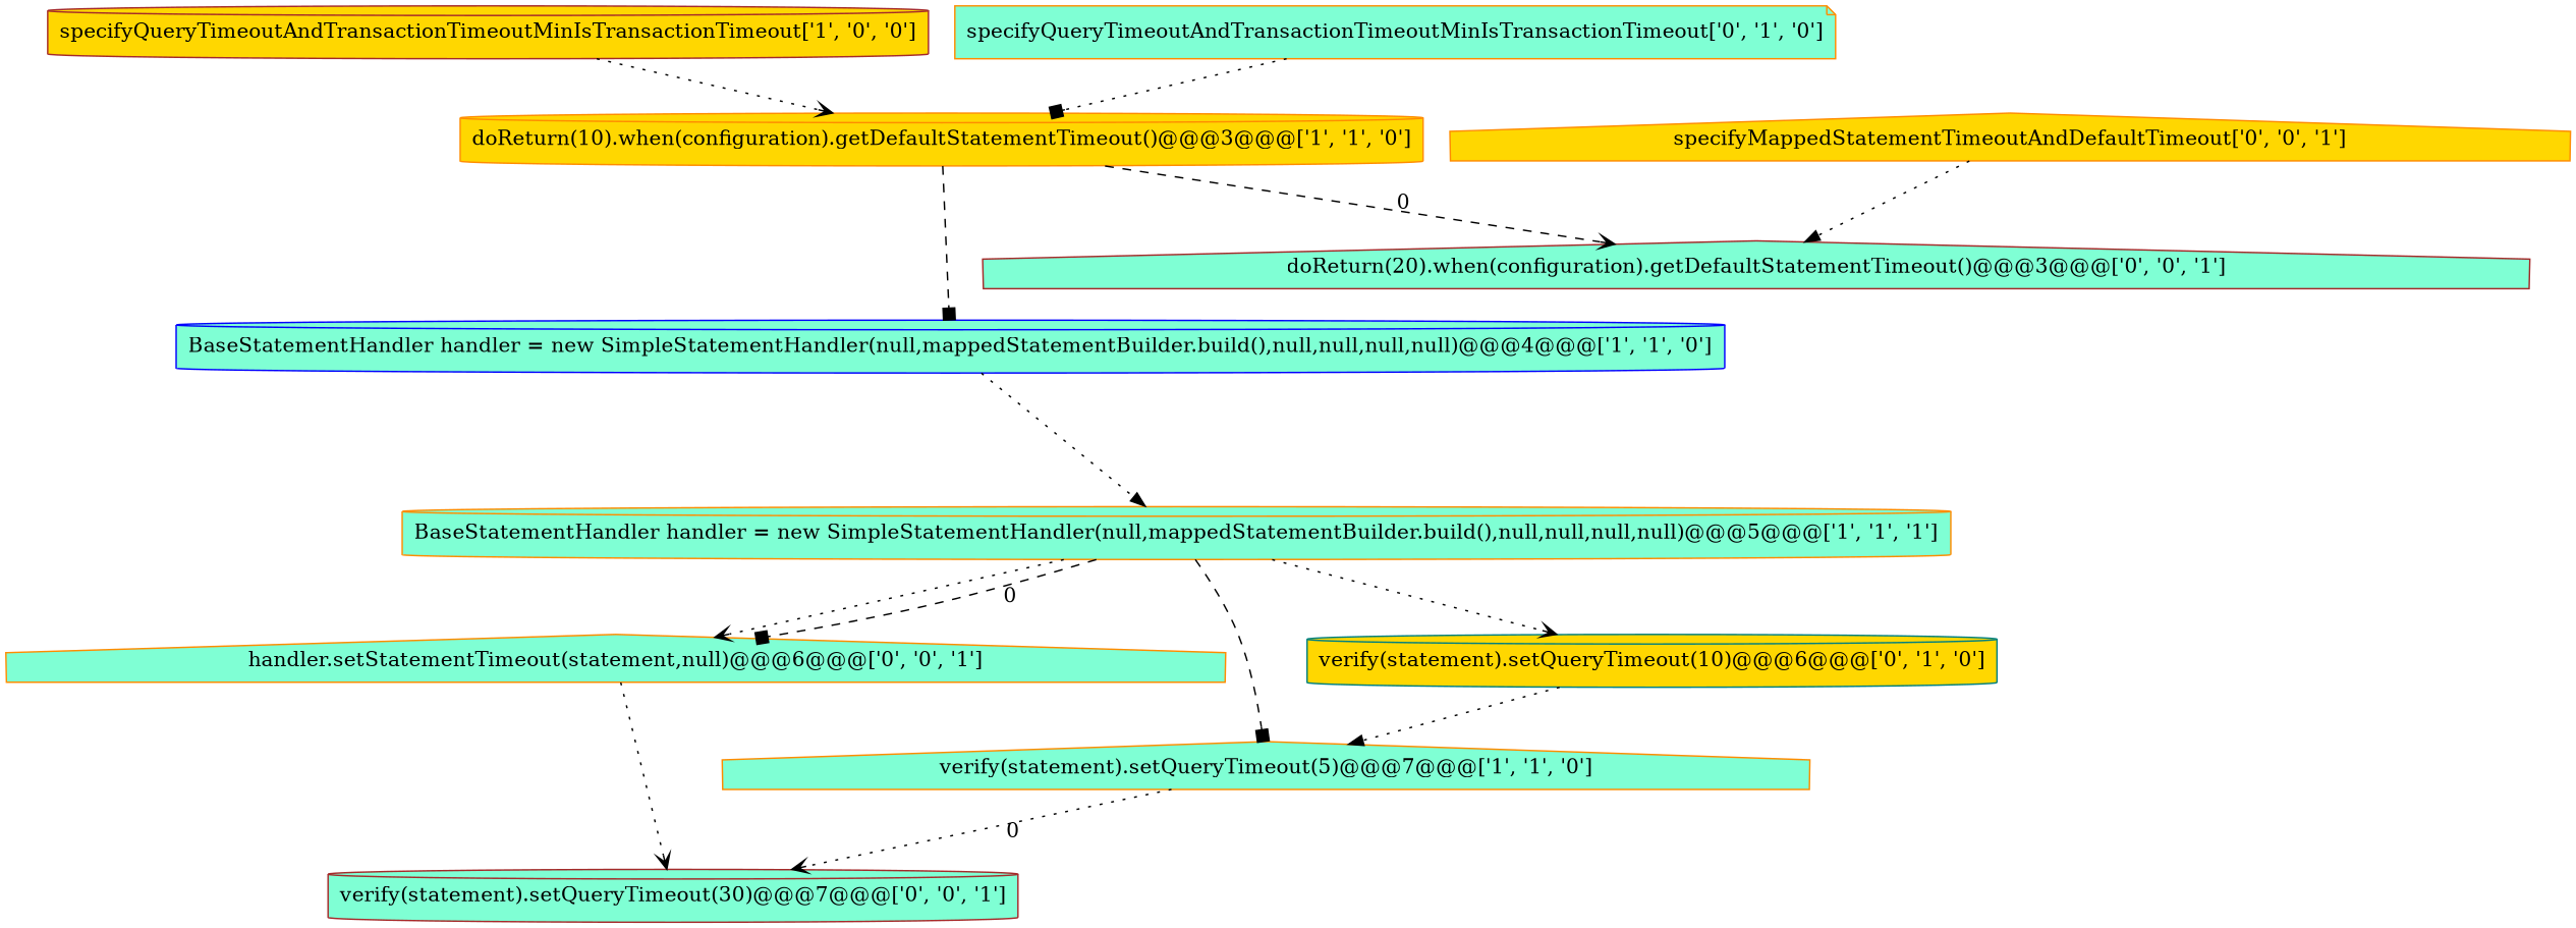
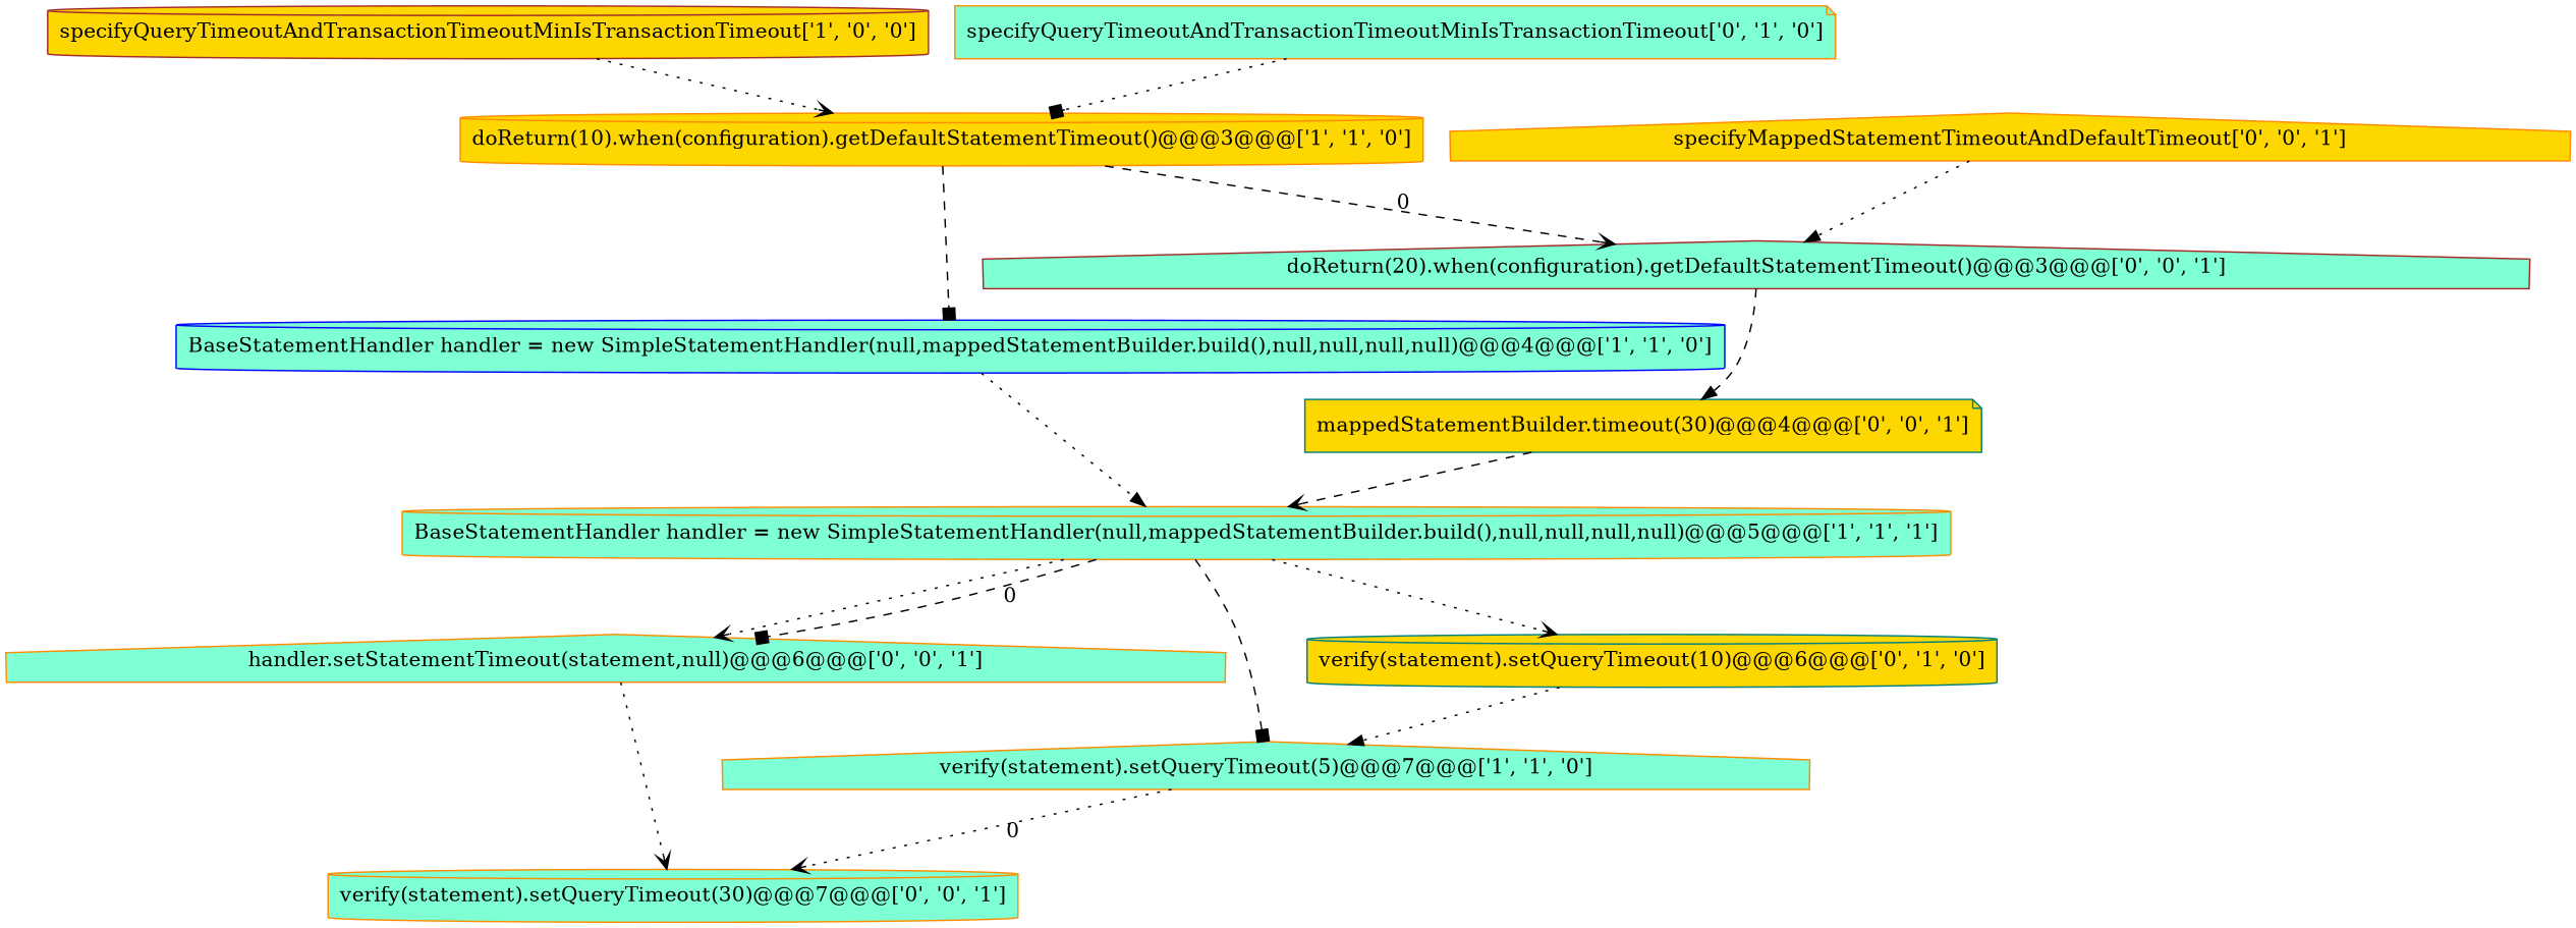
  digraph {
    node [color=darkorange fillcolor=aquamarine shape=cylinder style=filled]
    edge [arrowhead=vee style=dotted]
    n1 [color=brown fillcolor=gold label="specifyQueryTimeoutAndTransactionTimeoutMinIsTransactionTimeout['1', '0', '0']"]
    n2 [fillcolor=gold label="doReturn(10).when(configuration).getDefaultStatementTimeout()@@@3@@@['1', '1', '0']"]
    n3 [color=brown label="doReturn(20).when(configuration).getDefaultStatementTimeout()@@@3@@@['0', '0', '1']" shape=house]
    n4 [color=blue label="BaseStatementHandler handler = new SimpleStatementHandler(null,mappedStatementBuilder.build(),null,null,null,null)@@@4@@@['1', '1', '0']"]
    n5 [label="specifyQueryTimeoutAndTransactionTimeoutMinIsTransactionTimeout['0', '1', '0']" shape=note]
+   n6 [color=teal fillcolor=gold label="mappedStatementBuilder.timeout(30)@@@4@@@['0', '0', '1']" shape=note]
    n7 [label="BaseStatementHandler handler = new SimpleStatementHandler(null,mappedStatementBuilder.build(),null,null,null,null)@@@5@@@['1', '1', '1']"]
    n8 [label="handler.setStatementTimeout(statement,null)@@@6@@@['0', '0', '1']" shape=house]
    n9 [label="verify(statement).setQueryTimeout(5)@@@7@@@['1', '1', '0']" shape=house]
    n10 [color=teal fillcolor=gold label="verify(statement).setQueryTimeout(10)@@@6@@@['0', '1', '0']"]
-   n11 [color=brown label="verify(statement).setQueryTimeout(30)@@@7@@@['0', '0', '1']"]
+   n11 [label="verify(statement).setQueryTimeout(30)@@@7@@@['0', '0', '1']"]
    n12 [fillcolor=gold label="specifyMappedStatementTimeoutAndDefaultTimeout['0', '0', '1']" shape=house]
    n1 -> n2
    n2 -> n3 [label=0 style=dashed]
    n2 -> n4 [arrowhead=box style=dashed]
+   n3 -> n6 [arrowhead=normal style=dashed]
    n4 -> n7 [arrowhead=normal]
    n5 -> n2 [arrowhead=box]
+   n6 -> n7 [style=dashed]
    n7 -> n8
    n7 -> n8 [arrowhead=box label=0 style=dashed]
    n7 -> n9 [arrowhead=box style=dashed]
    n7 -> n10
    n8 -> n11
    n9 -> n11 [label=0]
    n10 -> n9 [arrowhead=normal]
    n12 -> n3 [arrowhead=normal]
  }
